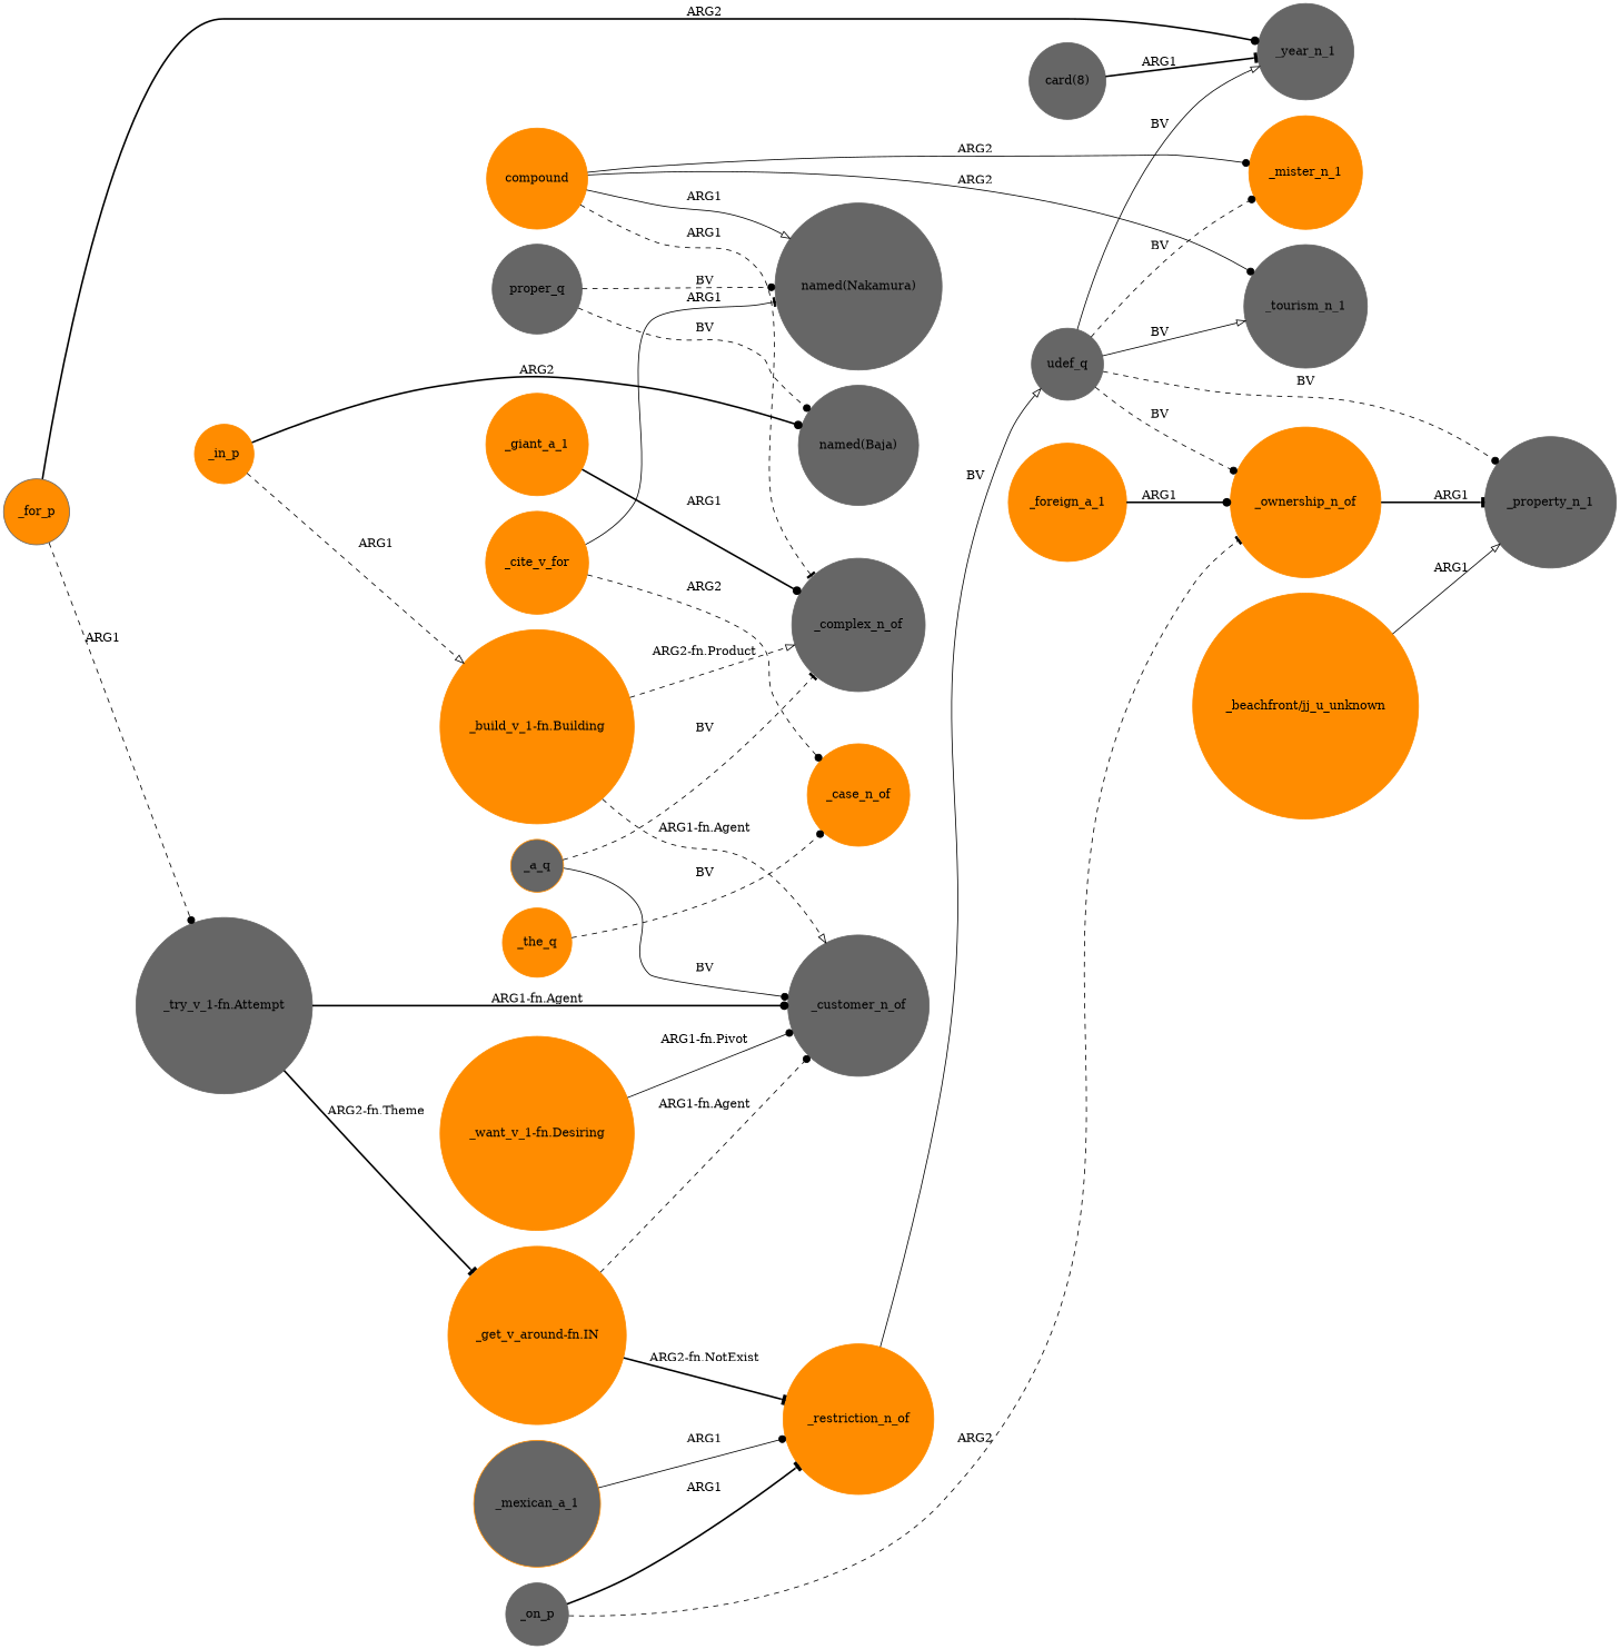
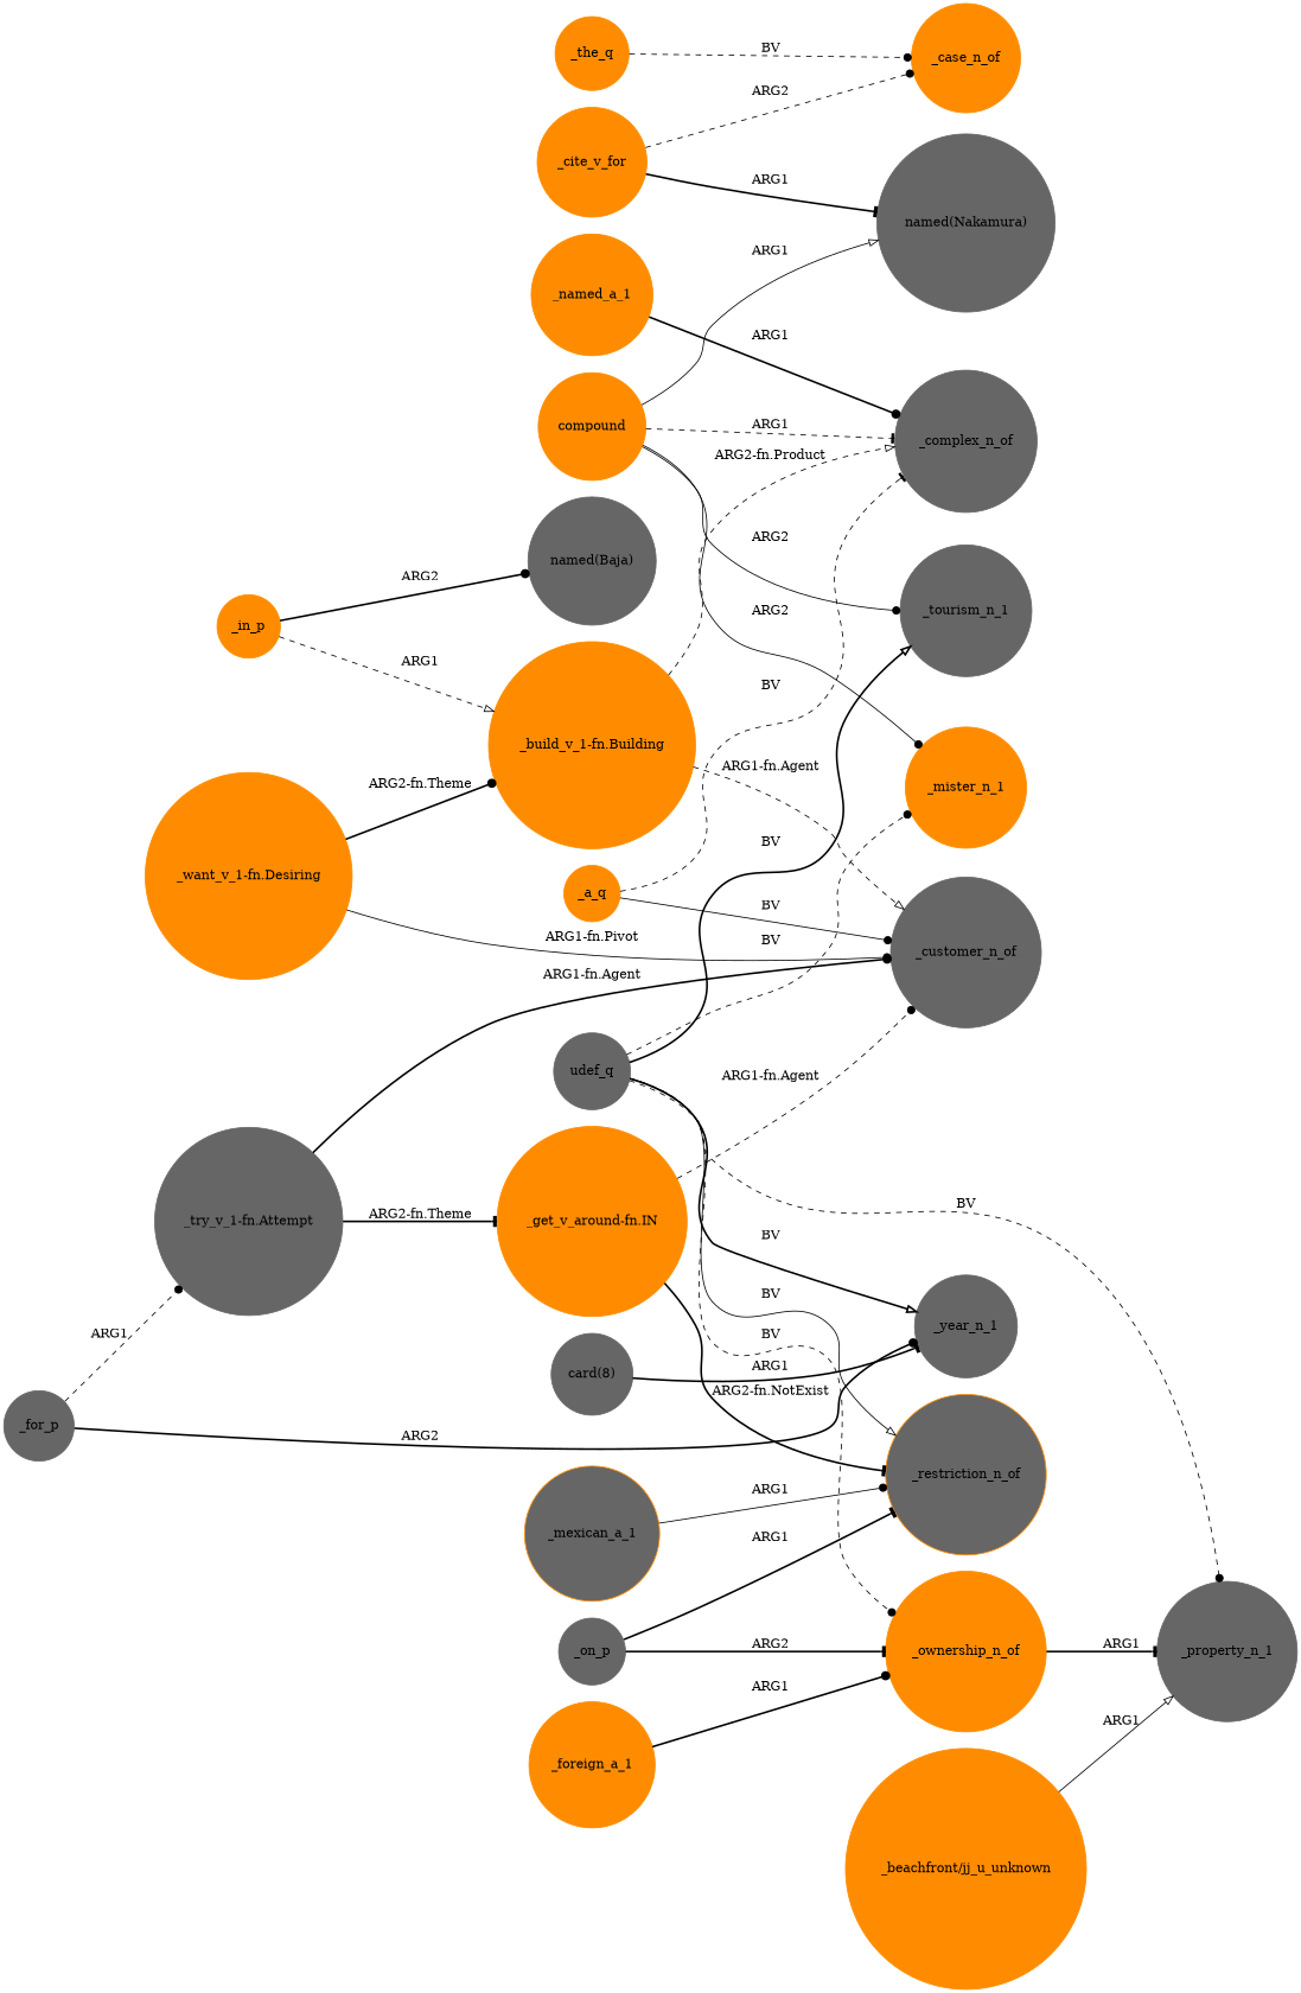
  digraph {
    rankdir=LR
    node [color=darkorange shape=circle style=filled]
    edge [arrowhead=dot style=dashed]
    _complex_n_of [color=gray40]
-   _giant_a_1
+   _giant_a_1 [label=_named_a_1]
    "_get_v_around-fn.IN"
-   _restriction_n_of
+   _restriction_n_of [fillcolor=gray40]
    _customer_n_of [color=gray40]
-   _for_p [color=gray40 fillcolor=darkorange]
+   _for_p [color=gray40]
    _year_n_1 [color=gray40]
    "_try_v_1-fn.Attempt" [color=gray40]
-   proper_q [color=gray40]
    "named(Nakamura)" [color=gray40]
    "named(Baja)" [color=gray40]
    compound
    _tourism_n_1 [color=gray40]
    _mister_n_1
    _the_q
    _case_n_of
    _cite_v_for
    udef_q [color=gray40]
    _ownership_n_of
    _property_n_1 [color=gray40]
    _in_p
    "_build_v_1-fn.Building"
    _mexican_a_1 [fillcolor=gray40]
    _on_p [color=gray40]
-   _a_q [fillcolor=gray40]
+   _a_q
    "_want_v_1-fn.Desiring"
    "_beachfront/jj_u_unknown"
    _foreign_a_1
    "card(8)" [color=gray40]
    _giant_a_1 -> _complex_n_of [label=ARG1 style=bold]
    "_get_v_around-fn.IN" -> _restriction_n_of [arrowhead=tee label="ARG2-fn.NotExist" style=bold]
    "_get_v_around-fn.IN" -> _customer_n_of [label="ARG1-fn.Agent"]
    _for_p -> _year_n_1 [label=ARG2 style=bold]
    _for_p -> "_try_v_1-fn.Attempt" [label=ARG1]
    "_try_v_1-fn.Attempt" -> "_get_v_around-fn.IN" [arrowhead=tee label="ARG2-fn.Theme" style=bold]
    "_try_v_1-fn.Attempt" -> _customer_n_of [label="ARG1-fn.Agent" style=bold]
-   proper_q -> "named(Nakamura)" [label=BV]
-   proper_q -> "named(Baja)" [label=BV]
    compound -> _complex_n_of [arrowhead=tee label=ARG1]
    compound -> "named(Nakamura)" [arrowhead=onormal label=ARG1 style=solid]
    compound -> _tourism_n_1 [label=ARG2 style=solid]
    compound -> _mister_n_1 [label=ARG2 style=solid]
    _the_q -> _case_n_of [label=BV]
-   _cite_v_for -> "named(Nakamura)" [arrowhead=tee label=ARG1 style=solid]
+   _cite_v_for -> "named(Nakamura)" [arrowhead=tee label=ARG1 style=bold]
    _cite_v_for -> _case_n_of [label=ARG2]
-   _restriction_n_of -> udef_q [arrowhead=onormal label=BV style=solid]
-   udef_q -> _year_n_1 [arrowhead=onormal label=BV style=solid]
-   udef_q -> _tourism_n_1 [arrowhead=onormal label=BV style=solid]
+   udef_q -> _restriction_n_of [arrowhead=onormal label=BV style=solid]
+   udef_q -> _year_n_1 [arrowhead=onormal label=BV style=bold]
+   udef_q -> _tourism_n_1 [arrowhead=onormal label=BV style=bold]
    udef_q -> _mister_n_1 [label=BV]
    udef_q -> _ownership_n_of [label=BV]
    udef_q -> _property_n_1 [label=BV]
    _ownership_n_of -> _property_n_1 [arrowhead=tee label=ARG1 style=bold]
    _in_p -> "named(Baja)" [label=ARG2 style=bold]
    _in_p -> "_build_v_1-fn.Building" [arrowhead=onormal label=ARG1]
    "_build_v_1-fn.Building" -> _complex_n_of [arrowhead=onormal label="ARG2-fn.Product"]
    "_build_v_1-fn.Building" -> _customer_n_of [arrowhead=onormal label="ARG1-fn.Agent"]
    _mexican_a_1 -> _restriction_n_of [label=ARG1 style=solid]
    _on_p -> _restriction_n_of [arrowhead=tee label=ARG1 style=bold]
-   _on_p -> _ownership_n_of [arrowhead=tee label=ARG2]
+   _on_p -> _ownership_n_of [arrowhead=tee label=ARG2 style=bold]
    _a_q -> _complex_n_of [arrowhead=tee label=BV]
    _a_q -> _customer_n_of [label=BV style=solid]
    "_want_v_1-fn.Desiring" -> _customer_n_of [label="ARG1-fn.Pivot" style=solid]
+   "_want_v_1-fn.Desiring" -> "_build_v_1-fn.Building" [label="ARG2-fn.Theme" style=bold]
    "_beachfront/jj_u_unknown" -> _property_n_1 [arrowhead=onormal label=ARG1 style=solid]
    _foreign_a_1 -> _ownership_n_of [label=ARG1 style=bold]
    "card(8)" -> _year_n_1 [arrowhead=tee label=ARG1 style=bold]
  }
